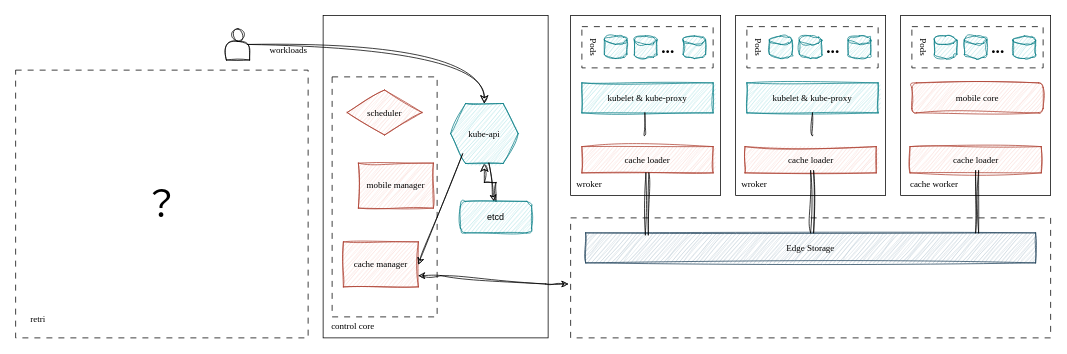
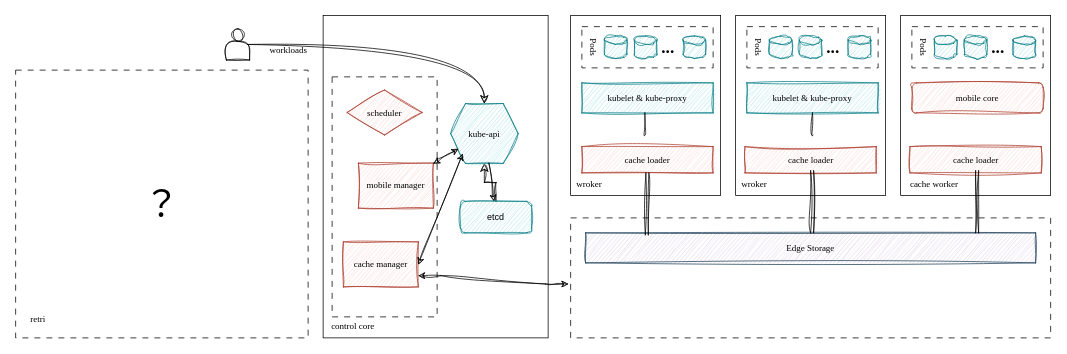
  <mxCell id="0" />
  <mxCell id="1" parent="0" />
  <mxCell id="2" value="" style="rounded=0;whiteSpace=wrap;html=1;fillColor=none;strokeColor=default;fontFamily=Comic Sans MS;" parent="1" vertex="1"><mxGeometry x="430" y="20" width="300" height="430" as="geometry" /></mxCell>
  <mxCell id="3" value="" style="rounded=0;whiteSpace=wrap;html=1;fillColor=none;strokeColor=default;dashed=1;dashPattern=8 8;fontFamily=Comic Sans MS;" parent="1" vertex="1"><mxGeometry x="442" y="102" width="140" height="320" as="geometry" /></mxCell>
  <mxCell id="4" value="scheduler" style="rhombus;whiteSpace=wrap;html=1;sketch=1;curveFitting=1;jiggle=2;fillColor=#fad9d5;strokeColor=#ae4132;fontFamily=Comic Sans MS;" parent="1" vertex="1"><mxGeometry x="462" y="119.5" width="100" height="60" as="geometry" /></mxCell>
  <mxCell id="5" value="cache manager" style="rounded=0;whiteSpace=wrap;html=1;sketch=1;curveFitting=1;jiggle=2;fillColor=#fad9d5;strokeColor=#ae4132;fontFamily=Comic Sans MS;" parent="1" vertex="1"><mxGeometry x="457" y="322" width="100" height="60" as="geometry" /></mxCell>
  <mxCell id="6" value="mobile manager" style="rounded=0;whiteSpace=wrap;html=1;sketch=1;curveFitting=1;jiggle=2;fillColor=#fad9d5;strokeColor=#ae4132;fontFamily=Comic Sans MS;" parent="1" vertex="1"><mxGeometry x="477" y="217" width="100" height="60" as="geometry" /></mxCell>
  <mxCell id="7" value="？" style="rounded=0;whiteSpace=wrap;html=1;fillColor=none;strokeColor=default;dashed=1;dashPattern=8 8;fontFamily=Comic Sans MS;fontSize=48;" parent="1" vertex="1"><mxGeometry x="20" y="93" width="390" height="357" as="geometry" /></mxCell>
  <mxCell id="8" value="" style="rounded=0;whiteSpace=wrap;html=1;fillColor=none;fontFamily=Comic Sans MS;" parent="1" vertex="1"><mxGeometry x="760" y="20" width="200" height="240" as="geometry" /></mxCell>
  <mxCell id="9" value="" style="rounded=0;whiteSpace=wrap;html=1;fillColor=none;strokeColor=default;dashed=1;dashPattern=8 8;fontFamily=Comic Sans MS;" parent="1" vertex="1"><mxGeometry x="775" y="35" width="175" height="55" as="geometry" /></mxCell>
  <mxCell id="10" value="retri" style="text;html=1;align=center;verticalAlign=middle;whiteSpace=wrap;rounded=0;fontFamily=Comic Sans MS;" parent="1" vertex="1"><mxGeometry x="30" y="410" width="40" height="30" as="geometry" /></mxCell>
  <mxCell id="11" value="control core" style="text;html=1;align=center;verticalAlign=middle;whiteSpace=wrap;rounded=0;fontFamily=Comic Sans MS;" parent="1" vertex="1"><mxGeometry x="430" y="420" width="80" height="30" as="geometry" /></mxCell>
  <mxCell id="12" value="" style="rounded=0;whiteSpace=wrap;html=1;fillColor=none;strokeColor=default;dashed=1;dashPattern=8 8;fontFamily=Comic Sans MS;" parent="1" vertex="1"><mxGeometry x="760" y="290" width="640" height="160" as="geometry" /></mxCell>
  <mxCell id="13" value="" style="shape=cylinder3;whiteSpace=wrap;html=1;boundedLbl=1;backgroundOutline=1;size=5.6;sketch=1;curveFitting=1;jiggle=2;fillColor=#b0e3e6;strokeColor=#0e8088;fontFamily=Comic Sans MS;" parent="1" vertex="1"><mxGeometry x="805" y="47.5" width="30" height="30" as="geometry" /></mxCell>
  <mxCell id="14" value="" style="shape=cylinder3;whiteSpace=wrap;html=1;boundedLbl=1;backgroundOutline=1;size=5.6;sketch=1;curveFitting=1;jiggle=2;fillColor=#b0e3e6;strokeColor=#0e8088;fontFamily=Comic Sans MS;" parent="1" vertex="1"><mxGeometry x="910" y="47.5" width="30" height="30" as="geometry" /></mxCell>
  <mxCell id="15" value="" style="shape=cylinder3;whiteSpace=wrap;html=1;boundedLbl=1;backgroundOutline=1;size=5.6;sketch=1;curveFitting=1;jiggle=2;fillColor=#b0e3e6;strokeColor=#0e8088;fontFamily=Comic Sans MS;" parent="1" vertex="1"><mxGeometry x="845" y="47.5" width="30" height="30" as="geometry" /></mxCell>
  <mxCell id="16" value="Pods" style="text;html=1;align=center;verticalAlign=middle;whiteSpace=wrap;rounded=0;direction=south;flipV=1;flipH=0;textDirection=vertical-lr;fontFamily=Comic Sans MS;" parent="1" vertex="1"><mxGeometry x="775" y="35" width="30" height="55" as="geometry" /></mxCell>
  <mxCell id="17" value="&lt;font style=&quot;font-size: 23px;&quot;&gt;&lt;b&gt;...&lt;/b&gt;&lt;/font&gt;" style="text;html=1;align=center;verticalAlign=middle;whiteSpace=wrap;rounded=0;fontFamily=Comic Sans MS;" parent="1" vertex="1"><mxGeometry x="860" y="47.5" width="60" height="30" as="geometry" /></mxCell>
  <mxCell id="18" value="wroker" style="text;html=1;align=center;verticalAlign=middle;whiteSpace=wrap;rounded=0;fontFamily=Comic Sans MS;" parent="1" vertex="1"><mxGeometry x="760" y="230" width="50" height="30" as="geometry" /></mxCell>
  <mxCell id="19" value="kubelet &amp;amp; kube-proxy" style="rounded=0;whiteSpace=wrap;html=1;sketch=1;curveFitting=1;jiggle=2;fillColor=#b0e3e6;strokeColor=#0e8088;fontFamily=Comic Sans MS;" parent="1" vertex="1"><mxGeometry x="775" y="110" width="175" height="40" as="geometry" /></mxCell>
  <mxCell id="20" style="edgeStyle=orthogonalEdgeStyle;rounded=0;orthogonalLoop=1;jettySize=auto;html=1;fontSize=12;startSize=8;endSize=8;sketch=1;curveFitting=1;jiggle=2;startArrow=classic;startFill=0;endArrow=none;fontFamily=Comic Sans MS;" parent="1" source="21" target="53" edge="1"><mxGeometry relative="1" as="geometry"><mxPoint x="1460" y="190" as="targetPoint" /></mxGeometry></mxCell>
  <mxCell id="21" value="kube-api" style="shape=hexagon;perimeter=hexagonPerimeter2;whiteSpace=wrap;html=1;fixedSize=1;sketch=1;curveFitting=1;jiggle=2;fillColor=#b0e3e6;strokeColor=#0e8088;fontFamily=Comic Sans MS;" parent="1" vertex="1"><mxGeometry x="600" y="137.5" width="90" height="80" as="geometry" /></mxCell>
  <mxCell id="22" value="" style="rounded=0;whiteSpace=wrap;html=1;fillColor=none;fontFamily=Comic Sans MS;" parent="1" vertex="1"><mxGeometry x="980" y="20" width="200" height="240" as="geometry" /></mxCell>
  <mxCell id="23" value="" style="rounded=0;whiteSpace=wrap;html=1;fillColor=none;strokeColor=default;dashed=1;dashPattern=8 8;fontFamily=Comic Sans MS;" parent="1" vertex="1"><mxGeometry x="995" y="35" width="175" height="55" as="geometry" /></mxCell>
  <mxCell id="24" value="" style="shape=cylinder3;whiteSpace=wrap;html=1;boundedLbl=1;backgroundOutline=1;size=5.6;sketch=1;curveFitting=1;jiggle=2;fillColor=#b0e3e6;strokeColor=#0e8088;fontFamily=Comic Sans MS;" parent="1" vertex="1"><mxGeometry x="1025" y="47.5" width="30" height="30" as="geometry" /></mxCell>
  <mxCell id="25" value="" style="shape=cylinder3;whiteSpace=wrap;html=1;boundedLbl=1;backgroundOutline=1;size=5.6;sketch=1;curveFitting=1;jiggle=2;fillColor=#b0e3e6;strokeColor=#0e8088;fontFamily=Comic Sans MS;" parent="1" vertex="1"><mxGeometry x="1130" y="47.5" width="30" height="30" as="geometry" /></mxCell>
  <mxCell id="26" value="" style="shape=cylinder3;whiteSpace=wrap;html=1;boundedLbl=1;backgroundOutline=1;size=5.6;sketch=1;curveFitting=1;jiggle=2;fillColor=#b0e3e6;strokeColor=#0e8088;fontFamily=Comic Sans MS;" parent="1" vertex="1"><mxGeometry x="1065" y="47.5" width="30" height="30" as="geometry" /></mxCell>
  <mxCell id="27" value="Pods" style="text;html=1;align=center;verticalAlign=middle;whiteSpace=wrap;rounded=0;direction=south;flipV=1;flipH=0;textDirection=vertical-lr;fontFamily=Comic Sans MS;" parent="1" vertex="1"><mxGeometry x="995" y="35" width="30" height="55" as="geometry" /></mxCell>
  <mxCell id="28" value="&lt;font style=&quot;font-size: 23px;&quot;&gt;&lt;b&gt;...&lt;/b&gt;&lt;/font&gt;" style="text;html=1;align=center;verticalAlign=middle;whiteSpace=wrap;rounded=0;fontFamily=Comic Sans MS;" parent="1" vertex="1"><mxGeometry x="1080" y="47.5" width="60" height="30" as="geometry" /></mxCell>
  <mxCell id="29" value="wroker" style="text;html=1;align=center;verticalAlign=middle;whiteSpace=wrap;rounded=0;fontFamily=Comic Sans MS;" parent="1" vertex="1"><mxGeometry x="980" y="230" width="50" height="30" as="geometry" /></mxCell>
  <mxCell id="30" value="kubelet &amp;amp; kube-proxy" style="rounded=0;whiteSpace=wrap;html=1;sketch=1;curveFitting=1;jiggle=2;fillColor=#b0e3e6;strokeColor=#0e8088;fontFamily=Comic Sans MS;" parent="1" vertex="1"><mxGeometry x="995" y="110" width="175" height="40" as="geometry" /></mxCell>
  <mxCell id="31" value="" style="rounded=0;whiteSpace=wrap;html=1;fillColor=none;strokeColor=light-dark(#000000, #f96c30);fontFamily=Comic Sans MS;" parent="1" vertex="1"><mxGeometry x="1200" y="20" width="200" height="240" as="geometry" /></mxCell>
  <mxCell id="32" value="" style="rounded=0;whiteSpace=wrap;html=1;fillColor=none;strokeColor=default;dashed=1;dashPattern=8 8;fontFamily=Comic Sans MS;" parent="1" vertex="1"><mxGeometry x="1215" y="35" width="175" height="55" as="geometry" /></mxCell>
  <mxCell id="33" value="" style="shape=cylinder3;whiteSpace=wrap;html=1;boundedLbl=1;backgroundOutline=1;size=5.6;sketch=1;curveFitting=1;jiggle=2;fillColor=#b0e3e6;strokeColor=#0e8088;fontFamily=Comic Sans MS;" parent="1" vertex="1"><mxGeometry x="1245" y="47.5" width="30" height="30" as="geometry" /></mxCell>
  <mxCell id="34" value="" style="shape=cylinder3;whiteSpace=wrap;html=1;boundedLbl=1;backgroundOutline=1;size=5.6;sketch=1;curveFitting=1;jiggle=2;fillColor=#b0e3e6;strokeColor=#0e8088;fontFamily=Comic Sans MS;" parent="1" vertex="1"><mxGeometry x="1350" y="47.5" width="30" height="30" as="geometry" /></mxCell>
  <mxCell id="35" value="" style="shape=cylinder3;whiteSpace=wrap;html=1;boundedLbl=1;backgroundOutline=1;size=5.6;sketch=1;curveFitting=1;jiggle=2;fillColor=#b0e3e6;strokeColor=#0e8088;fontFamily=Comic Sans MS;" parent="1" vertex="1"><mxGeometry x="1285" y="47.5" width="30" height="30" as="geometry" /></mxCell>
  <mxCell id="36" value="Pods" style="text;html=1;align=center;verticalAlign=middle;whiteSpace=wrap;rounded=0;direction=south;flipV=1;flipH=0;textDirection=vertical-lr;fontFamily=Comic Sans MS;" parent="1" vertex="1"><mxGeometry x="1215" y="35" width="30" height="55" as="geometry" /></mxCell>
  <mxCell id="37" value="&lt;font style=&quot;font-size: 23px;&quot;&gt;&lt;b&gt;...&lt;/b&gt;&lt;/font&gt;" style="text;html=1;align=center;verticalAlign=middle;whiteSpace=wrap;rounded=0;fontFamily=Comic Sans MS;" parent="1" vertex="1"><mxGeometry x="1300" y="47.5" width="60" height="30" as="geometry" /></mxCell>
  <mxCell id="38" value="cache worker" style="text;html=1;align=center;verticalAlign=middle;whiteSpace=wrap;rounded=0;fontFamily=Comic Sans MS;" parent="1" vertex="1"><mxGeometry x="1200" y="230" width="90" height="30" as="geometry" /></mxCell>
  <mxCell id="39" value="mobile core" style="whiteSpace=wrap;html=1;sketch=1;curveFitting=1;jiggle=2;fillColor=#fad9d5;strokeColor=#ae4132;fontFamily=Comic Sans MS;rounded=1;" parent="1" vertex="1"><mxGeometry x="1215" y="110" width="175" height="40" as="geometry" /></mxCell>
  <mxCell id="40" value="" style="endArrow=none;html=1;rounded=0;fontSize=12;startSize=8;endSize=8;curved=1;entryX=0.5;entryY=1;entryDx=0;entryDy=0;sketch=1;curveFitting=1;jiggle=2;startFill=0;fontFamily=Comic Sans MS;" parent="1" target="30" edge="1"><mxGeometry width="50" height="50" relative="1" as="geometry"><mxPoint x="1083" y="180" as="sourcePoint" /><mxPoint x="840" y="220" as="targetPoint" /></mxGeometry></mxCell>
  <mxCell id="41" value="" style="endArrow=none;html=1;rounded=0;fontSize=12;startSize=8;endSize=8;curved=1;entryX=0.5;entryY=1;entryDx=0;entryDy=0;sketch=1;curveFitting=1;jiggle=2;startFill=0;fontFamily=Comic Sans MS;" parent="1" edge="1"><mxGeometry width="50" height="50" relative="1" as="geometry"><mxPoint x="859" y="180" as="sourcePoint" /><mxPoint x="859" y="150" as="targetPoint" /></mxGeometry></mxCell>
+ <mxCell id="42" style="edgeStyle=none;curved=1;rounded=0;orthogonalLoop=1;jettySize=auto;html=1;fontSize=12;sketch=1;curveFitting=1;jiggle=2;startArrow=classic;startFill=1;fontFamily=Comic Sans MS;" parent="1" source="6" target="21" edge="1"><mxGeometry relative="1" as="geometry" /></mxCell>
  <mxCell id="43" value="cache loader" style="rounded=0;whiteSpace=wrap;html=1;sketch=1;curveFitting=1;jiggle=2;fillColor=#fad9d5;strokeColor=#ae4132;fontFamily=Comic Sans MS;" parent="1" vertex="1"><mxGeometry x="775" y="195" width="175" height="35" as="geometry" /></mxCell>
  <mxCell id="44" value="cache loader" style="rounded=0;whiteSpace=wrap;html=1;sketch=1;curveFitting=1;jiggle=2;fillColor=#fad9d5;strokeColor=#ae4132;fontFamily=Comic Sans MS;" parent="1" vertex="1"><mxGeometry x="1212.5" y="195" width="175" height="35" as="geometry" /></mxCell>
  <mxCell id="45" value="cache loader" style="rounded=0;whiteSpace=wrap;html=1;sketch=1;curveFitting=1;jiggle=2;fillColor=#fad9d5;strokeColor=#ae4132;fontFamily=Comic Sans MS;" parent="1" vertex="1"><mxGeometry x="992.5" y="195" width="175" height="35" as="geometry" /></mxCell>
- <mxCell id="46" style="edgeStyle=none;curved=1;rounded=0;orthogonalLoop=1;jettySize=auto;html=1;entryX=0.178;entryY=0.839;entryDx=0;entryDy=0;entryPerimeter=0;fontSize=12;exitX=1;exitY=0.5;exitDx=0;exitDy=0;sketch=1;curveFitting=1;jiggle=2;startArrow=classic;startFill=1;fontFamily=Comic Sans MS;endArrow=none;" parent="1" source="5" target="21" edge="1"><mxGeometry relative="1" as="geometry" /></mxCell>
- <mxCell id="47" value="Edge Storage" style="rounded=0;whiteSpace=wrap;html=1;sketch=1;curveFitting=1;jiggle=2;fillColor=#bac8d3;strokeColor=#23445d;fontFamily=Comic Sans MS;" parent="1" vertex="1"><mxGeometry x="780" y="310" width="600" height="40" as="geometry" /></mxCell>
+ <mxCell id="46" style="edgeStyle=none;curved=1;rounded=0;orthogonalLoop=1;jettySize=auto;html=1;entryX=0.178;entryY=0.839;entryDx=0;entryDy=0;entryPerimeter=0;fontSize=12;exitX=1;exitY=0.5;exitDx=0;exitDy=0;sketch=1;curveFitting=1;jiggle=2;startArrow=classic;startFill=1;fontFamily=Comic Sans MS;" parent="1" source="5" target="21" edge="1"><mxGeometry relative="1" as="geometry" /></mxCell>
+ <mxCell id="47" value="Edge Storage" style="rounded=0;whiteSpace=wrap;html=1;sketch=1;curveFitting=1;jiggle=2;fillColor=#e1d5e7;strokeColor=#23445d;fontFamily=Comic Sans MS;" parent="1" vertex="1"><mxGeometry x="780" y="310" width="600" height="40" as="geometry" /></mxCell>
  <mxCell id="48" style="edgeStyle=none;curved=1;rounded=0;orthogonalLoop=1;jettySize=auto;html=1;entryX=0.136;entryY=0.068;entryDx=0;entryDy=0;entryPerimeter=0;fontSize=12;sketch=1;curveFitting=1;jiggle=2;endArrow=classic;startFill=1;startArrow=classic;endFill=1;shape=link;fontFamily=Comic Sans MS;" parent="1" source="43" target="47" edge="1"><mxGeometry relative="1" as="geometry" /></mxCell>
  <mxCell id="49" style="edgeStyle=none;curved=1;rounded=0;orthogonalLoop=1;jettySize=auto;html=1;entryX=0.136;entryY=0.068;entryDx=0;entryDy=0;entryPerimeter=0;fontSize=12;sketch=1;curveFitting=1;jiggle=2;endArrow=classic;startFill=1;startArrow=classic;endFill=1;shape=link;fontFamily=Comic Sans MS;" parent="1" edge="1"><mxGeometry relative="1" as="geometry"><mxPoint x="1082" y="227" as="sourcePoint" /><mxPoint x="1082" y="310" as="targetPoint" /></mxGeometry></mxCell>
  <mxCell id="50" style="edgeStyle=none;curved=1;rounded=0;orthogonalLoop=1;jettySize=auto;html=1;entryX=0.136;entryY=0.068;entryDx=0;entryDy=0;entryPerimeter=0;fontSize=12;sketch=1;curveFitting=1;jiggle=2;endArrow=classic;startFill=1;startArrow=classic;endFill=1;shape=link;fontFamily=Comic Sans MS;" parent="1" edge="1"><mxGeometry relative="1" as="geometry"><mxPoint x="1302" y="227" as="sourcePoint" /><mxPoint x="1302" y="310" as="targetPoint" /></mxGeometry></mxCell>
  <mxCell id="51" value="" style="endArrow=classic;startArrow=classic;html=1;rounded=0;fontSize=12;exitX=1;exitY=0.75;exitDx=0;exitDy=0;entryX=-0.005;entryY=0.551;entryDx=0;entryDy=0;entryPerimeter=0;sketch=1;curveFitting=1;jiggle=2;edgeStyle=entityRelationEdgeStyle;fontFamily=Comic Sans MS;" parent="1" source="5" target="12" edge="1"><mxGeometry width="50" height="50" relative="1" as="geometry"><mxPoint x="640" y="390" as="sourcePoint" /><mxPoint x="690" y="340" as="targetPoint" /></mxGeometry></mxCell>
  <mxCell id="52" style="edgeStyle=none;curved=1;rounded=0;orthogonalLoop=1;jettySize=auto;html=1;fontSize=12;sketch=1;curveFitting=1;jiggle=2;startArrow=classic;startFill=0;endArrow=none;endFill=1;" parent="1" source="53" edge="1"><mxGeometry relative="1" as="geometry"><mxPoint x="651" y="217" as="targetPoint" /></mxGeometry></mxCell>
  <mxCell id="53" value="etcd" style="whiteSpace=wrap;html=1;sketch=1;curveFitting=1;jiggle=2;fillColor=#b0e3e6;strokeColor=#0e8088;rounded=1;" parent="1" vertex="1"><mxGeometry x="613" y="268" width="95" height="42" as="geometry" /></mxCell>
  <mxCell id="54" value="" style="shape=actor;whiteSpace=wrap;html=1;sketch=1;curveFitting=1;jiggle=2;" parent="1" vertex="1"><mxGeometry x="301" y="38" width="31" height="41.5" as="geometry" /></mxCell>
  <mxCell id="55" value="" style="endArrow=classic;html=1;rounded=0;fontSize=12;startSize=8;endSize=8;exitX=0.9;exitY=0.5;exitDx=0;exitDy=0;exitPerimeter=0;entryX=0.5;entryY=0;entryDx=0;entryDy=0;edgeStyle=orthogonalEdgeStyle;sketch=1;curveFitting=1;jiggle=2;curved=1;" parent="1" source="54" target="21" edge="1"><mxGeometry width="50" height="50" relative="1" as="geometry"><mxPoint x="678" y="249" as="sourcePoint" /><mxPoint x="728" y="199" as="targetPoint" /></mxGeometry></mxCell>
  <mxCell id="56" value="workloads" style="text;html=1;align=center;verticalAlign=middle;whiteSpace=wrap;rounded=0;fontFamily=Comic Sans MS;" parent="1" vertex="1"><mxGeometry x="344" y="52" width="80" height="30" as="geometry" /></mxCell>
